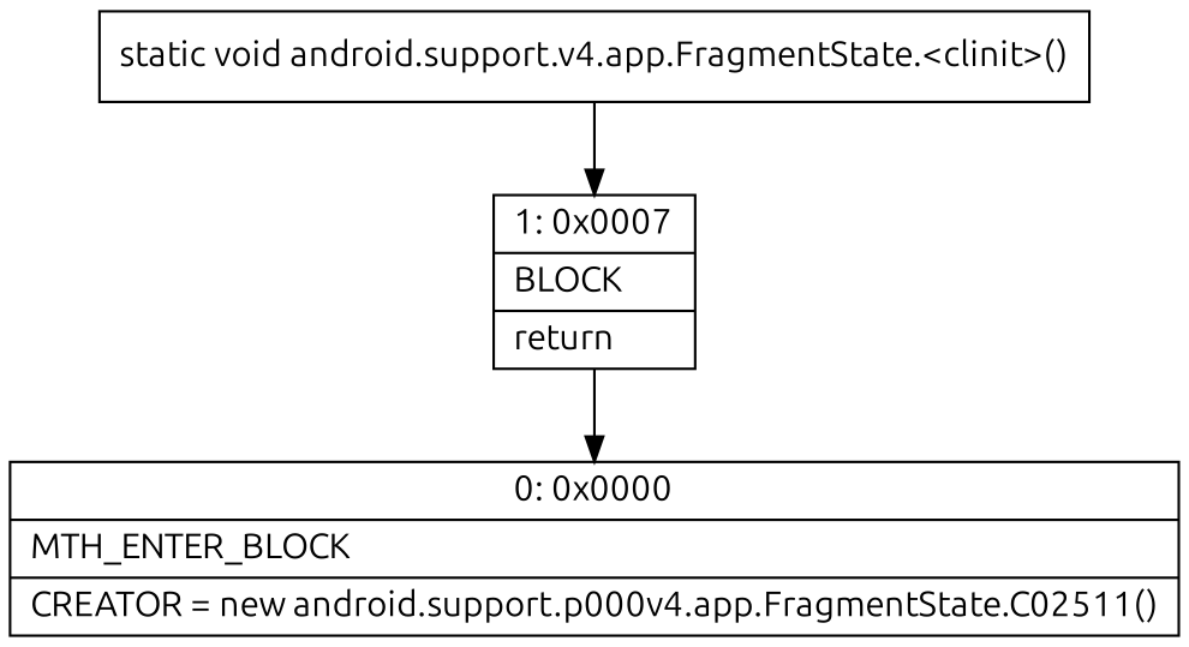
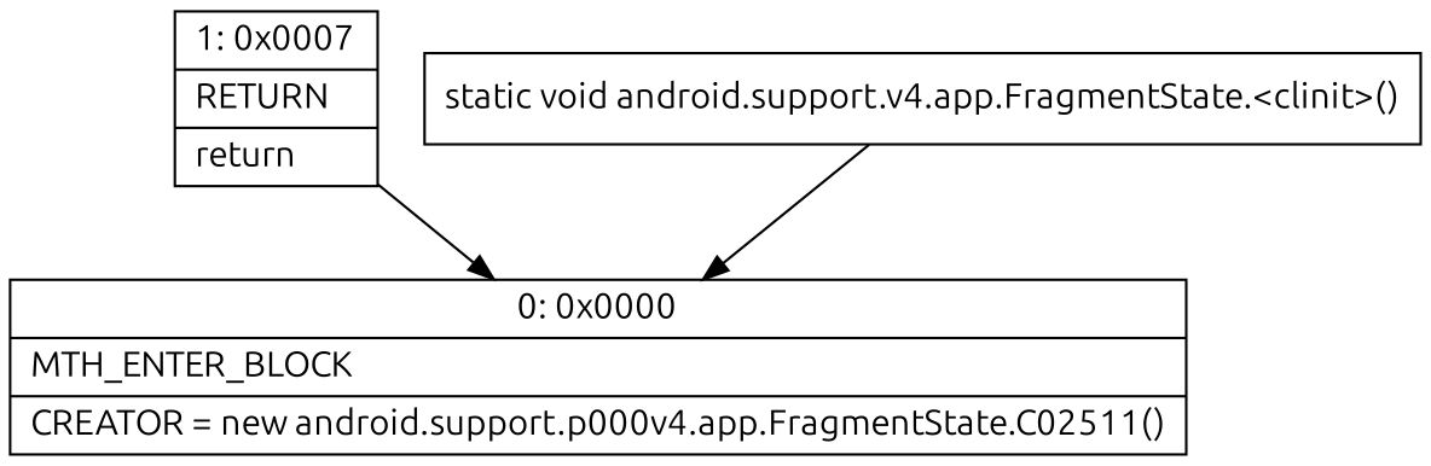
  digraph {
    fontname=Ubuntu
    node [fontname=Ubuntu shape=record]
    edge [fontname=Ubuntu]
    n1 [label="{0\:\ 0x0000|MTH_ENTER_BLOCK\l|CREATOR = new android.support.p000v4.app.FragmentState.C02511()\l}"]
-   n2 [label="{1\:\ 0x0007|BLOCK\l|return\l}"]
+   n2 [label="{1\:\ 0x0007|RETURN\l|return\l}"]
    n3 [label="{static void android.support.v4.app.FragmentState.\<clinit\>() }"]
    n2 -> n1
-   n3 -> n2
+   n3 -> n1
  }
